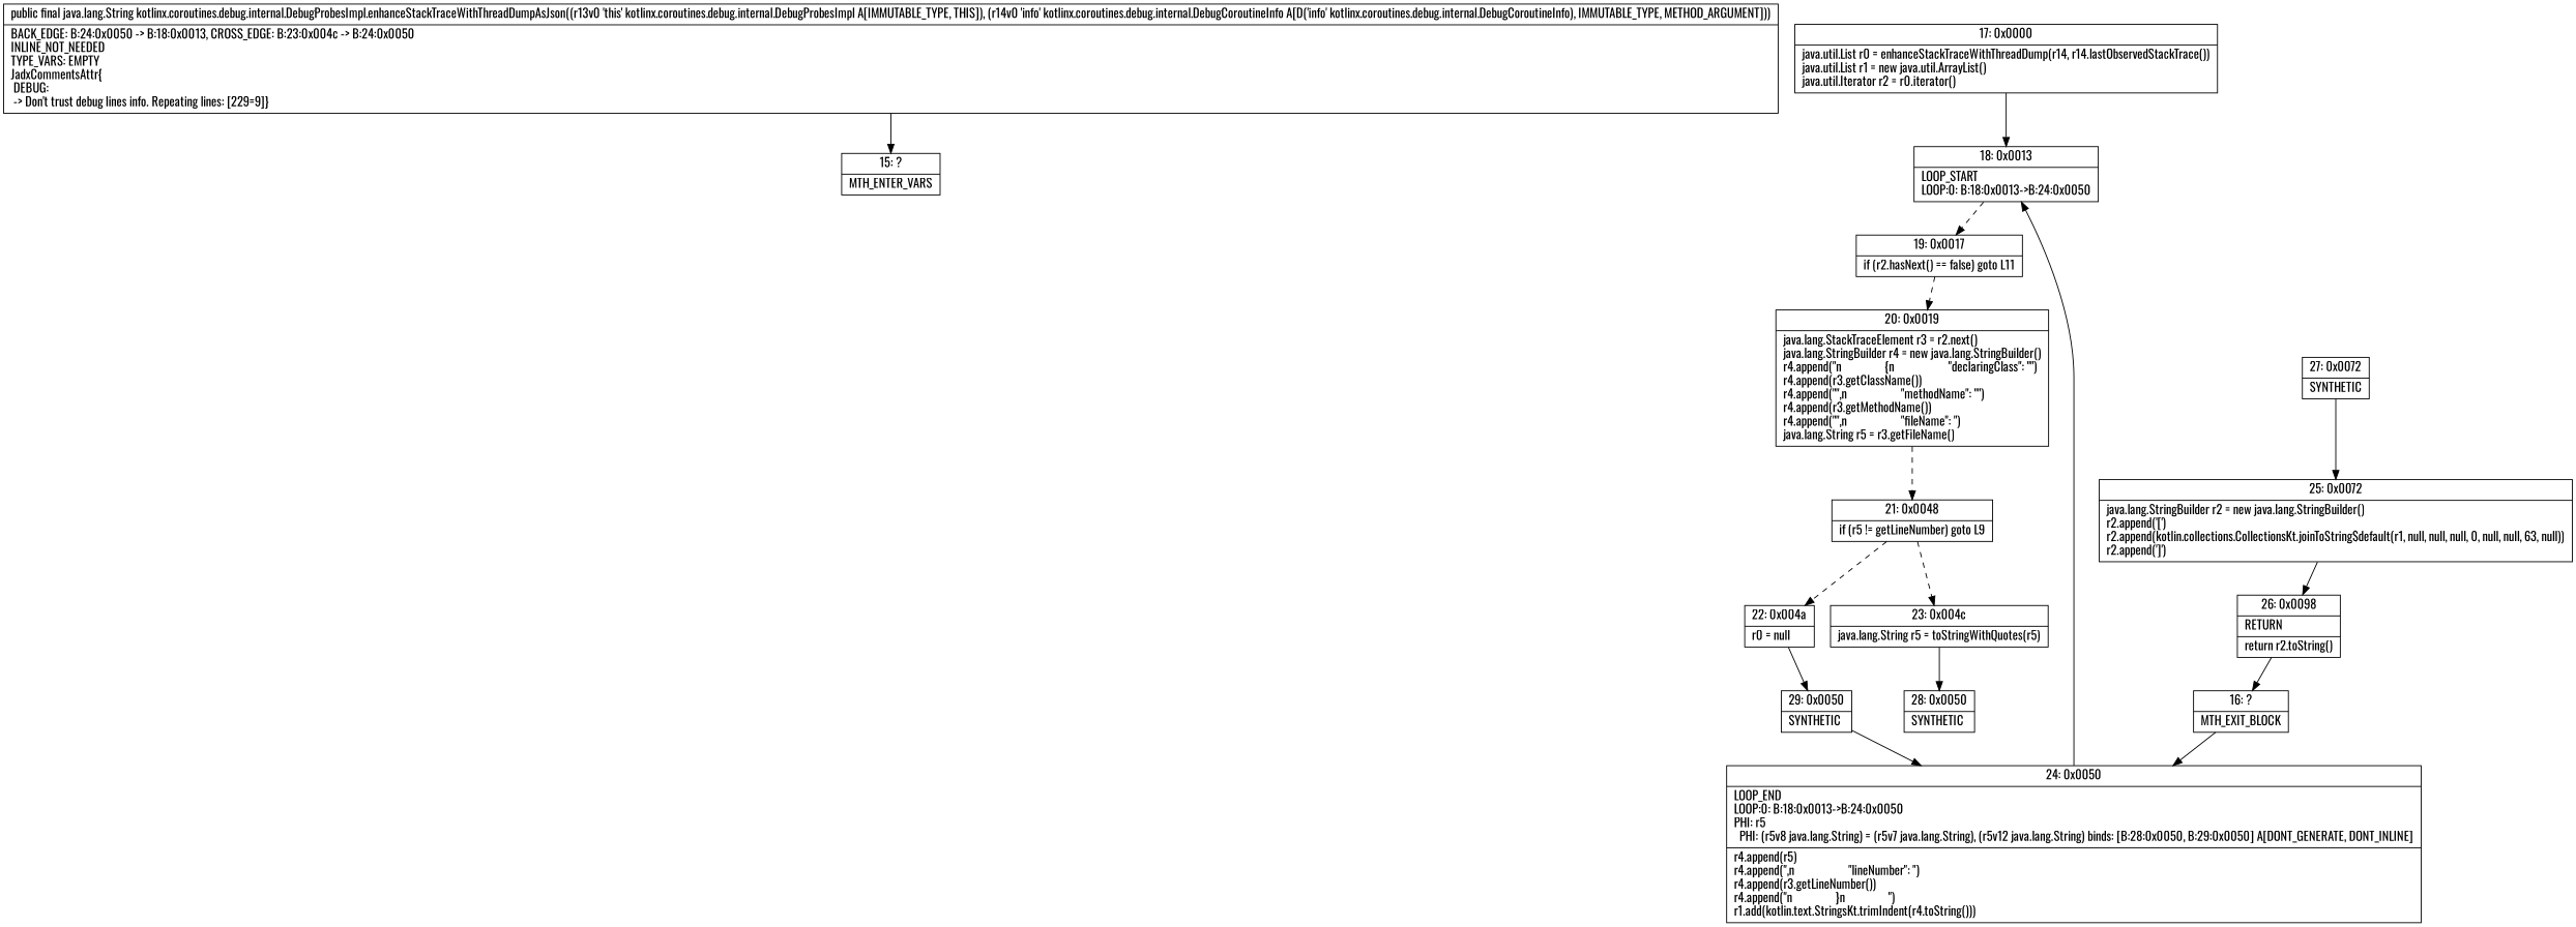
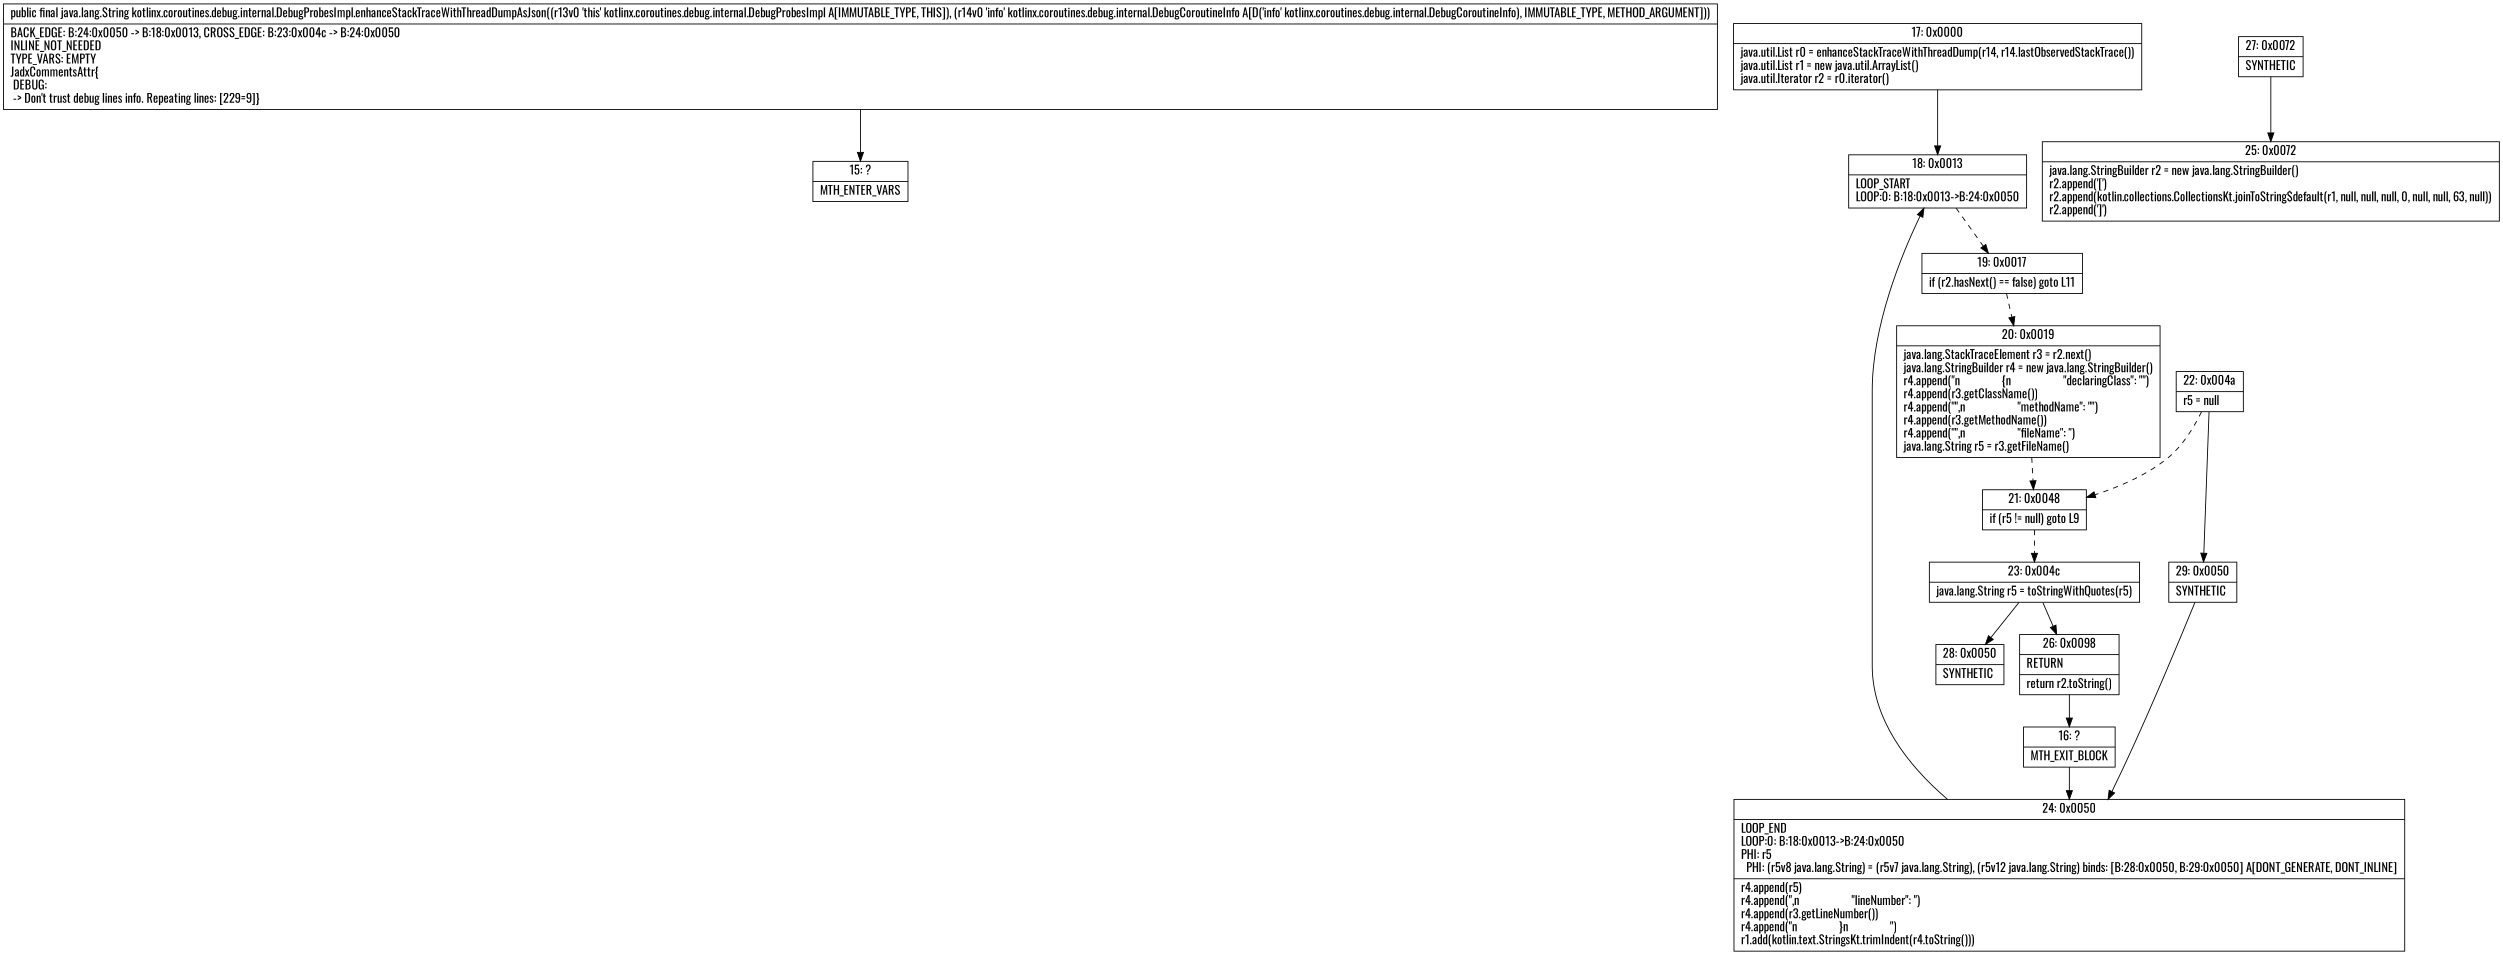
  digraph {
    fontname=Oswald
    node [fontname=Oswald shape=record]
    edge [fontname=Oswald]
    n1 [label="{15\:\ ?|MTH_ENTER_VARS\l}"]
    n2 [label="{17\:\ 0x0000|java.util.List r0 = enhanceStackTraceWithThreadDump(r14, r14.lastObservedStackTrace())\ljava.util.List r1 = new java.util.ArrayList()\ljava.util.Iterator r2 = r0.iterator()\l}"]
    n3 [label="{18\:\ 0x0013|LOOP_START\lLOOP:0: B:18:0x0013\-\>B:24:0x0050\l}"]
    n4 [label="{19\:\ 0x0017|if (r2.hasNext() == false) goto L11\l}"]
    n5 [label="{20\:\ 0x0019|java.lang.StackTraceElement r3 = r2.next()\ljava.lang.StringBuilder r4 = new java.lang.StringBuilder()\lr4.append(\"n                \{n                    \"declaringClass\": \"\")\lr4.append(r3.getClassName())\lr4.append(\"\",n                    \"methodName\": \"\")\lr4.append(r3.getMethodName())\lr4.append(\"\",n                    \"fileName\": \")\ljava.lang.String r5 = r3.getFileName()\l}"]
-   n6 [label="{21\:\ 0x0048|if (r5 != getLineNumber) goto L9\l}"]
+   n6 [label="{21\:\ 0x0048|if (r5 != null) goto L9\l}"]
    n7 [label="{27\:\ 0x0072|SYNTHETIC\l}"]
    n8 [label="{25\:\ 0x0072|java.lang.StringBuilder r2 = new java.lang.StringBuilder()\lr2.append('[')\lr2.append(kotlin.collections.CollectionsKt.joinToString$default(r1, null, null, null, 0, null, null, 63, null))\lr2.append(']')\l}"]
-   n9 [label="{22\:\ 0x004a|r0 = null\l}"]
+   n9 [label="{22\:\ 0x004a|r5 = null\l}"]
    n10 [label="{23\:\ 0x004c|java.lang.String r5 = toStringWithQuotes(r5)\l}"]
    n11 [label="{29\:\ 0x0050|SYNTHETIC\l}"]
    n12 [label="{28\:\ 0x0050|SYNTHETIC\l}"]
    n13 [label="{24\:\ 0x0050|LOOP_END\lLOOP:0: B:18:0x0013\-\>B:24:0x0050\lPHI: r5 \l  PHI: (r5v8 java.lang.String) = (r5v7 java.lang.String), (r5v12 java.lang.String) binds: [B:28:0x0050, B:29:0x0050] A[DONT_GENERATE, DONT_INLINE]\l|r4.append(r5)\lr4.append(\",n                    \"lineNumber\": \")\lr4.append(r3.getLineNumber())\lr4.append(\"n                \}n                \")\lr1.add(kotlin.text.StringsKt.trimIndent(r4.toString()))\l}"]
    n14 [label="{26\:\ 0x0098|RETURN\l|return r2.toString()\l}"]
    n15 [label="{16\:\ ?|MTH_EXIT_BLOCK\l}"]
    n16 [label="{public final java.lang.String kotlinx.coroutines.debug.internal.DebugProbesImpl.enhanceStackTraceWithThreadDumpAsJson((r13v0 'this' kotlinx.coroutines.debug.internal.DebugProbesImpl A[IMMUTABLE_TYPE, THIS]), (r14v0 'info' kotlinx.coroutines.debug.internal.DebugCoroutineInfo A[D('info' kotlinx.coroutines.debug.internal.DebugCoroutineInfo), IMMUTABLE_TYPE, METHOD_ARGUMENT]))  | BACK_EDGE: B:24:0x0050 \-\> B:18:0x0013, CROSS_EDGE: B:23:0x004c \-\> B:24:0x0050\lINLINE_NOT_NEEDED\lTYPE_VARS: EMPTY\lJadxCommentsAttr\{\l DEBUG: \l \-\> Don't trust debug lines info. Repeating lines: [229=9]\}\l}"]
    n2 -> n3
    n3 -> n4 [style=dashed]
    n4 -> n5 [style=dashed]
    n5 -> n6 [style=dashed]
-   n6 -> n9 [style=dashed]
+   n9 -> n6 [style=dashed]
    n6 -> n10 [style=dashed]
    n7 -> n8
-   n8 -> n14
+   n10 -> n14
    n9 -> n11
    n10 -> n12
    n11 -> n13
    n13 -> n3
    n14 -> n15
    n15 -> n13
    n16 -> n1
  }
